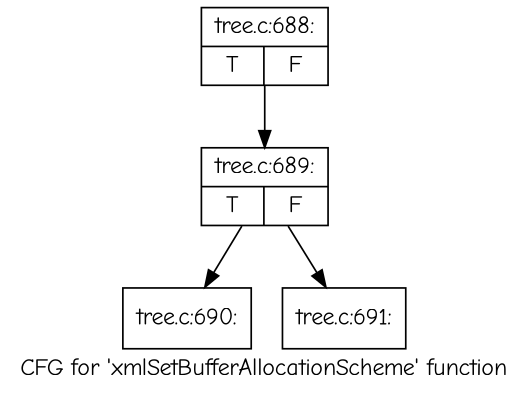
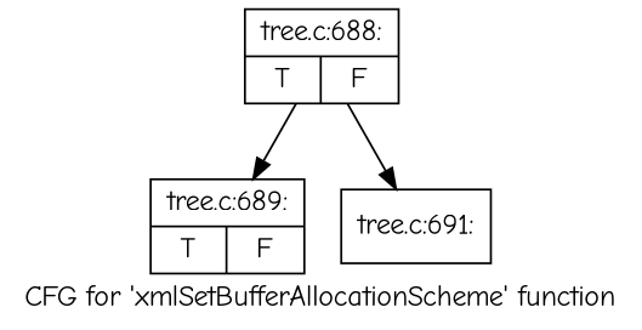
  digraph {
    fontname="Comic Neue"
    label="CFG for 'xmlSetBufferAllocationScheme' function"
    node [fontname="Comic Neue" shape=record]
    edge [fontname="Comic Neue"]
-   n1 [label="{tree.c:690:}"]
    n2 [label="{tree.c:688:|{<s0>T|<s1>F}}"]
    n3 [label="{tree.c:689:|{<s0>T|<s1>F}}"]
    n4 [label="{tree.c:691:}"]
    n2 -> n3
-   n3 -> n1
-   n3 -> n4
+   n2 -> n4
  }
